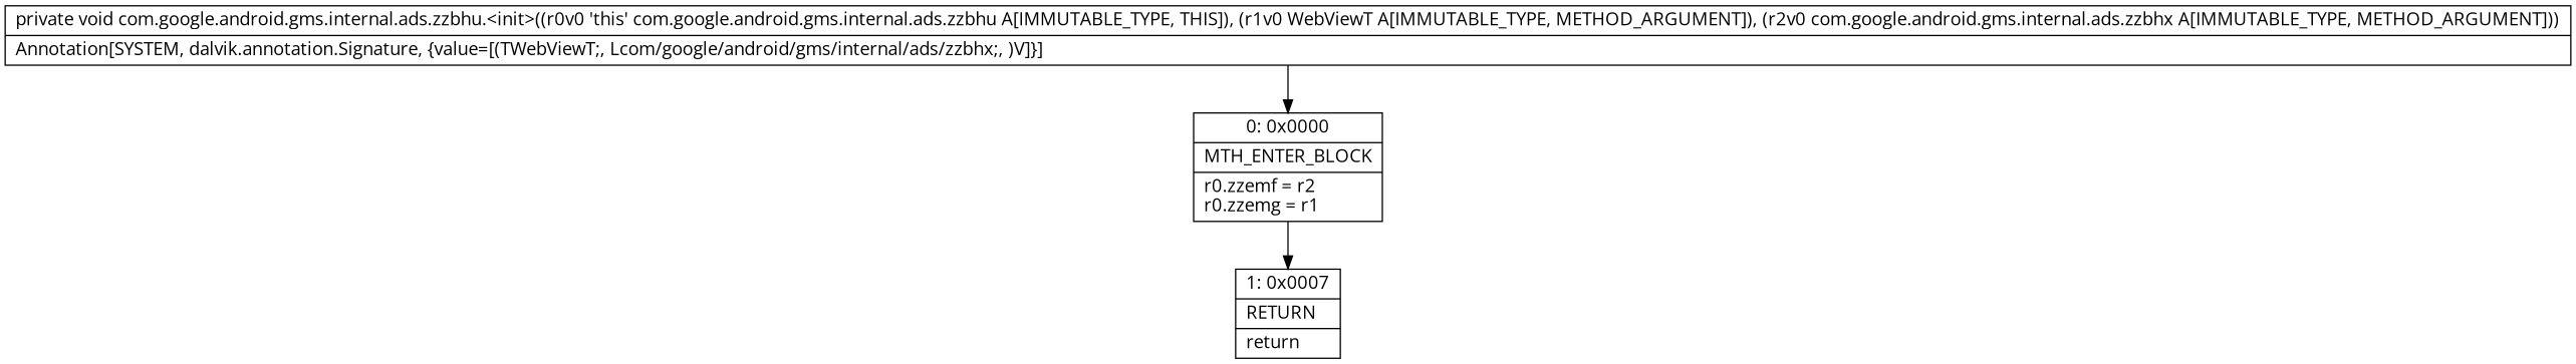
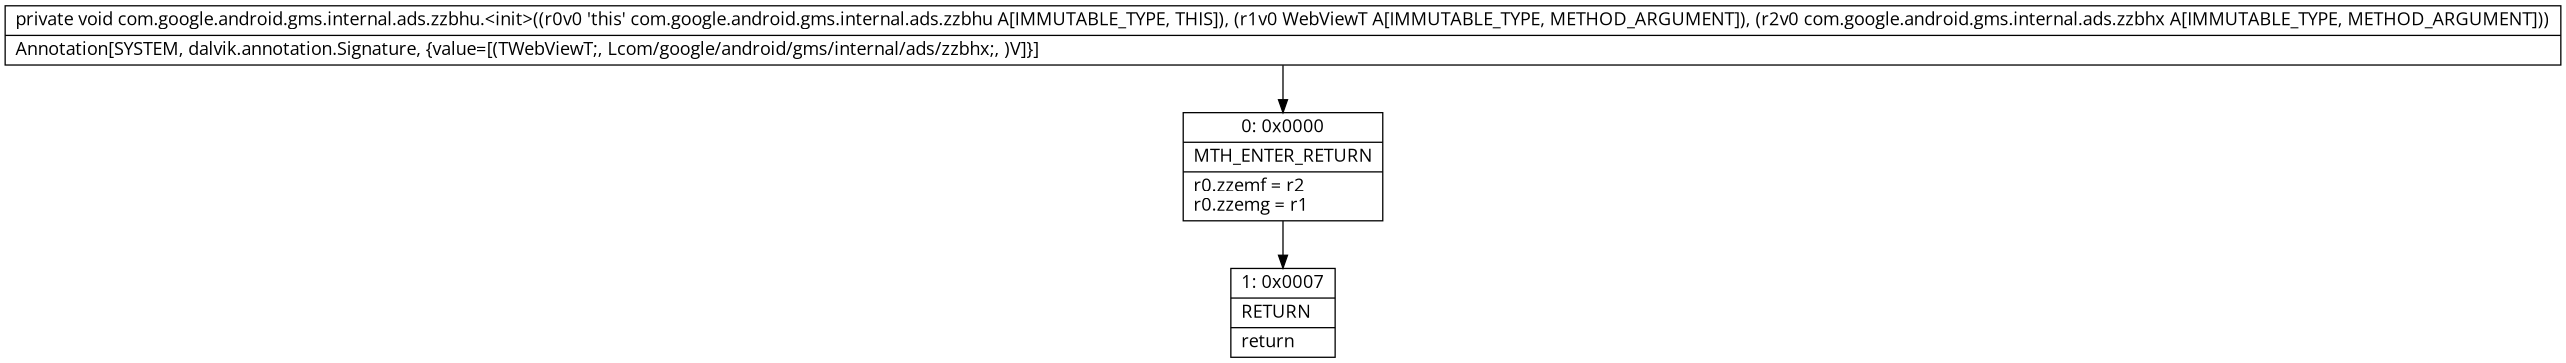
  digraph {
    fontname="Open Sans"
    node [shape=record fontname="Open Sans"]
    edge [fontname="Open Sans"]
-   n1 [label="{0\:\ 0x0000|MTH_ENTER_BLOCK\l|r0.zzemf = r2\lr0.zzemg = r1\l}"]
+   n1 [label="{0\:\ 0x0000|MTH_ENTER_RETURN\l|r0.zzemf = r2\lr0.zzemg = r1\l}"]
    n2 [label="{1\:\ 0x0007|RETURN\l|return\l}"]
    n3 [label="{private void com.google.android.gms.internal.ads.zzbhu.\<init\>((r0v0 'this' com.google.android.gms.internal.ads.zzbhu A[IMMUTABLE_TYPE, THIS]), (r1v0 WebViewT A[IMMUTABLE_TYPE, METHOD_ARGUMENT]), (r2v0 com.google.android.gms.internal.ads.zzbhx A[IMMUTABLE_TYPE, METHOD_ARGUMENT]))  | Annotation[SYSTEM, dalvik.annotation.Signature, \{value=[(TWebViewT;, Lcom\/google\/android\/gms\/internal\/ads\/zzbhx;, )V]\}]\l}"]
    n1 -> n2
    n3 -> n1
  }
